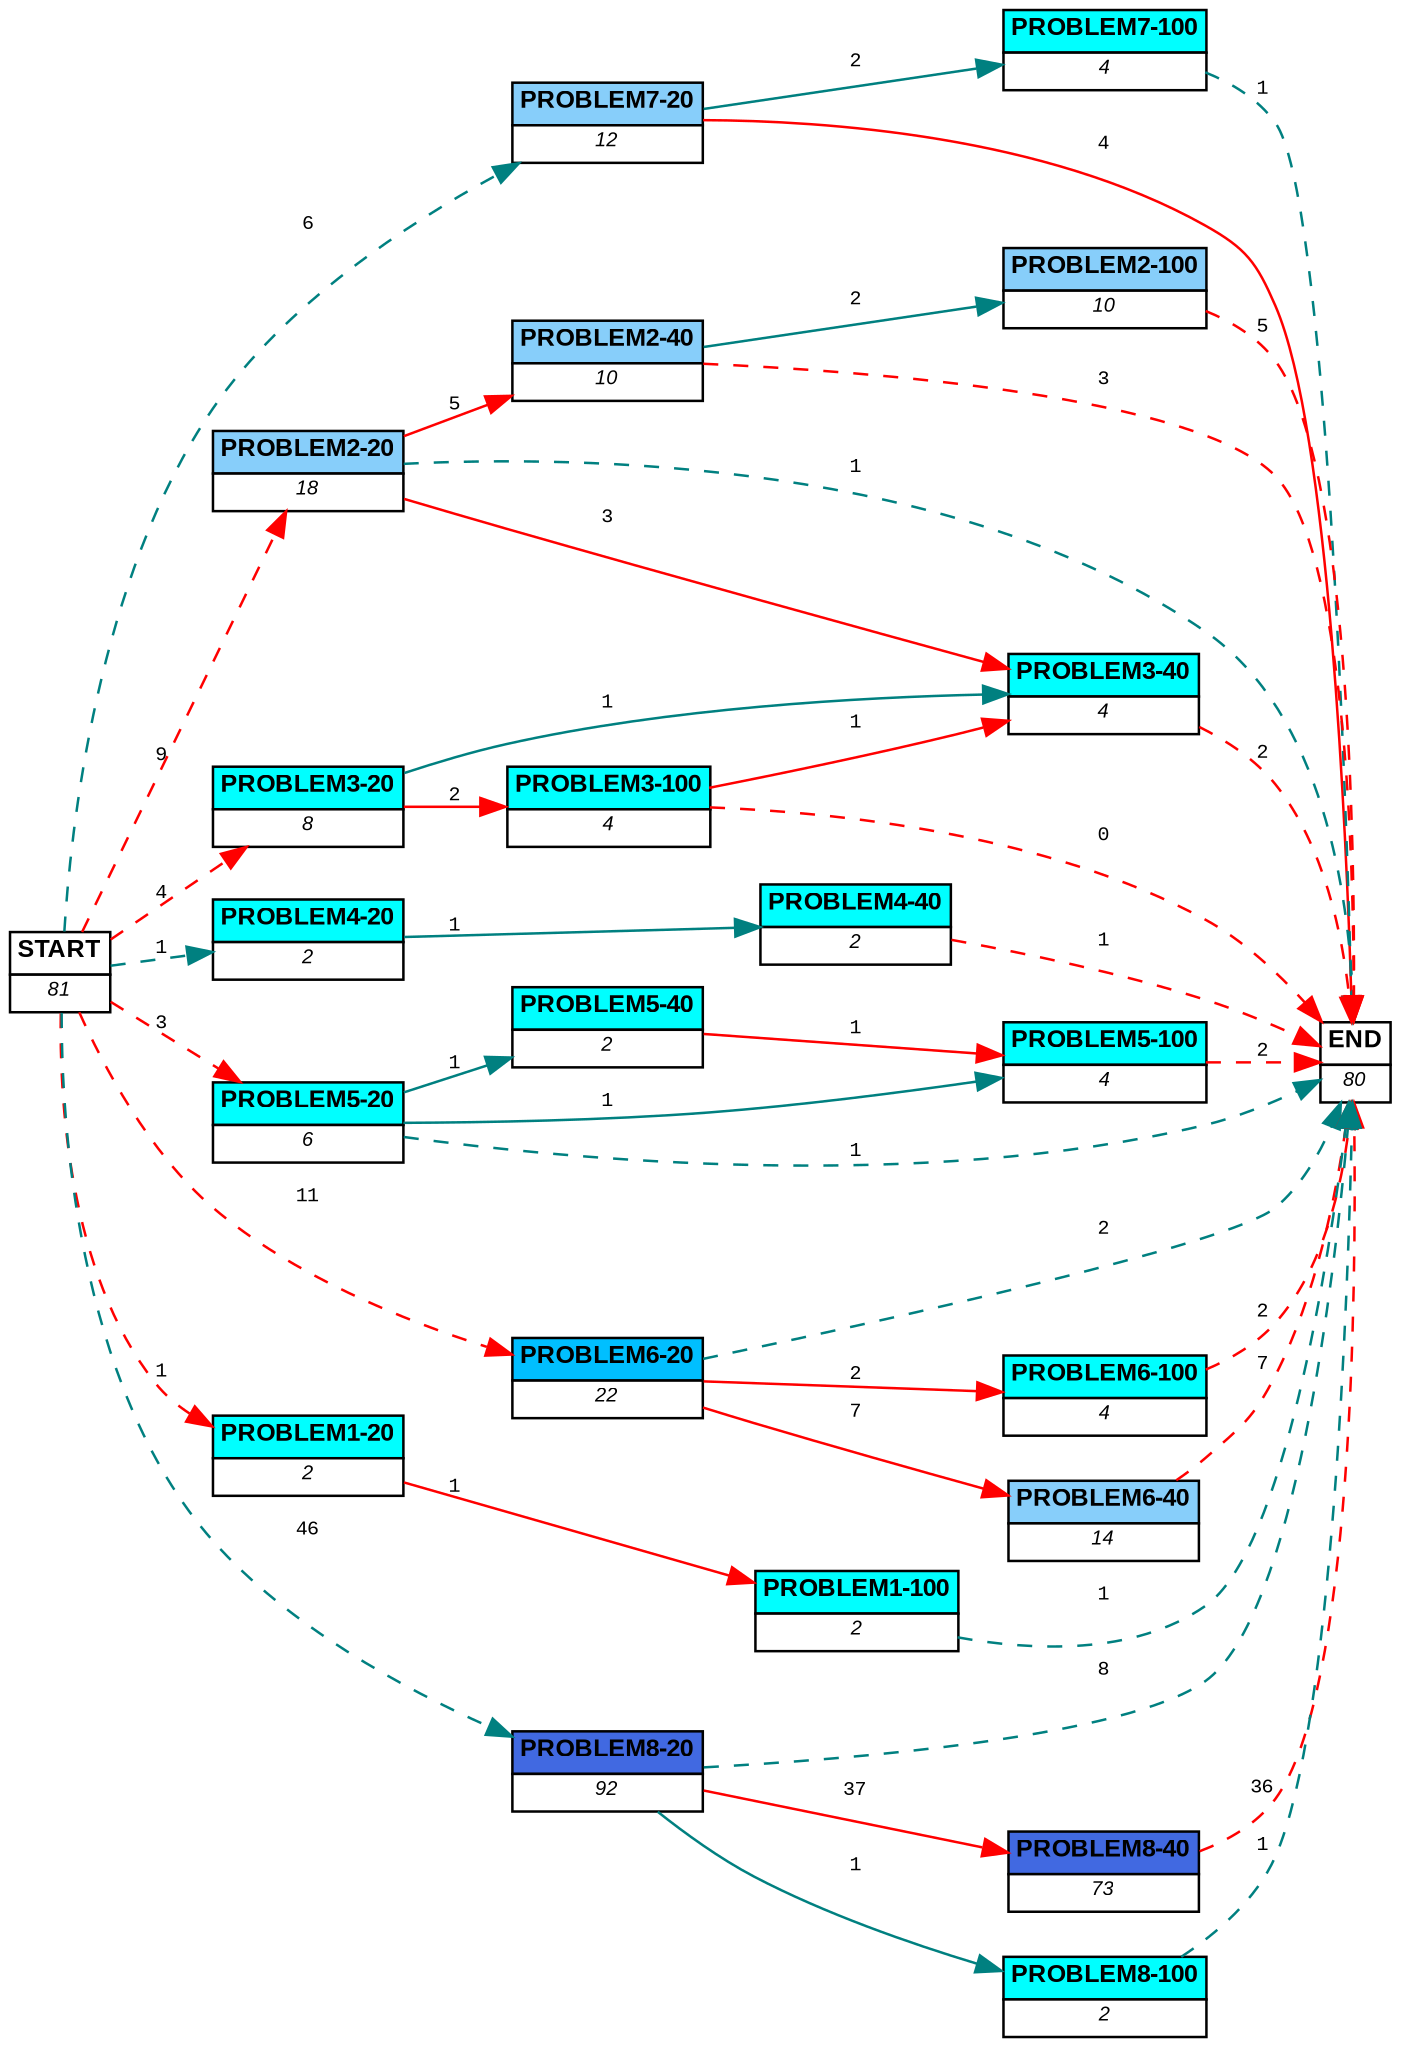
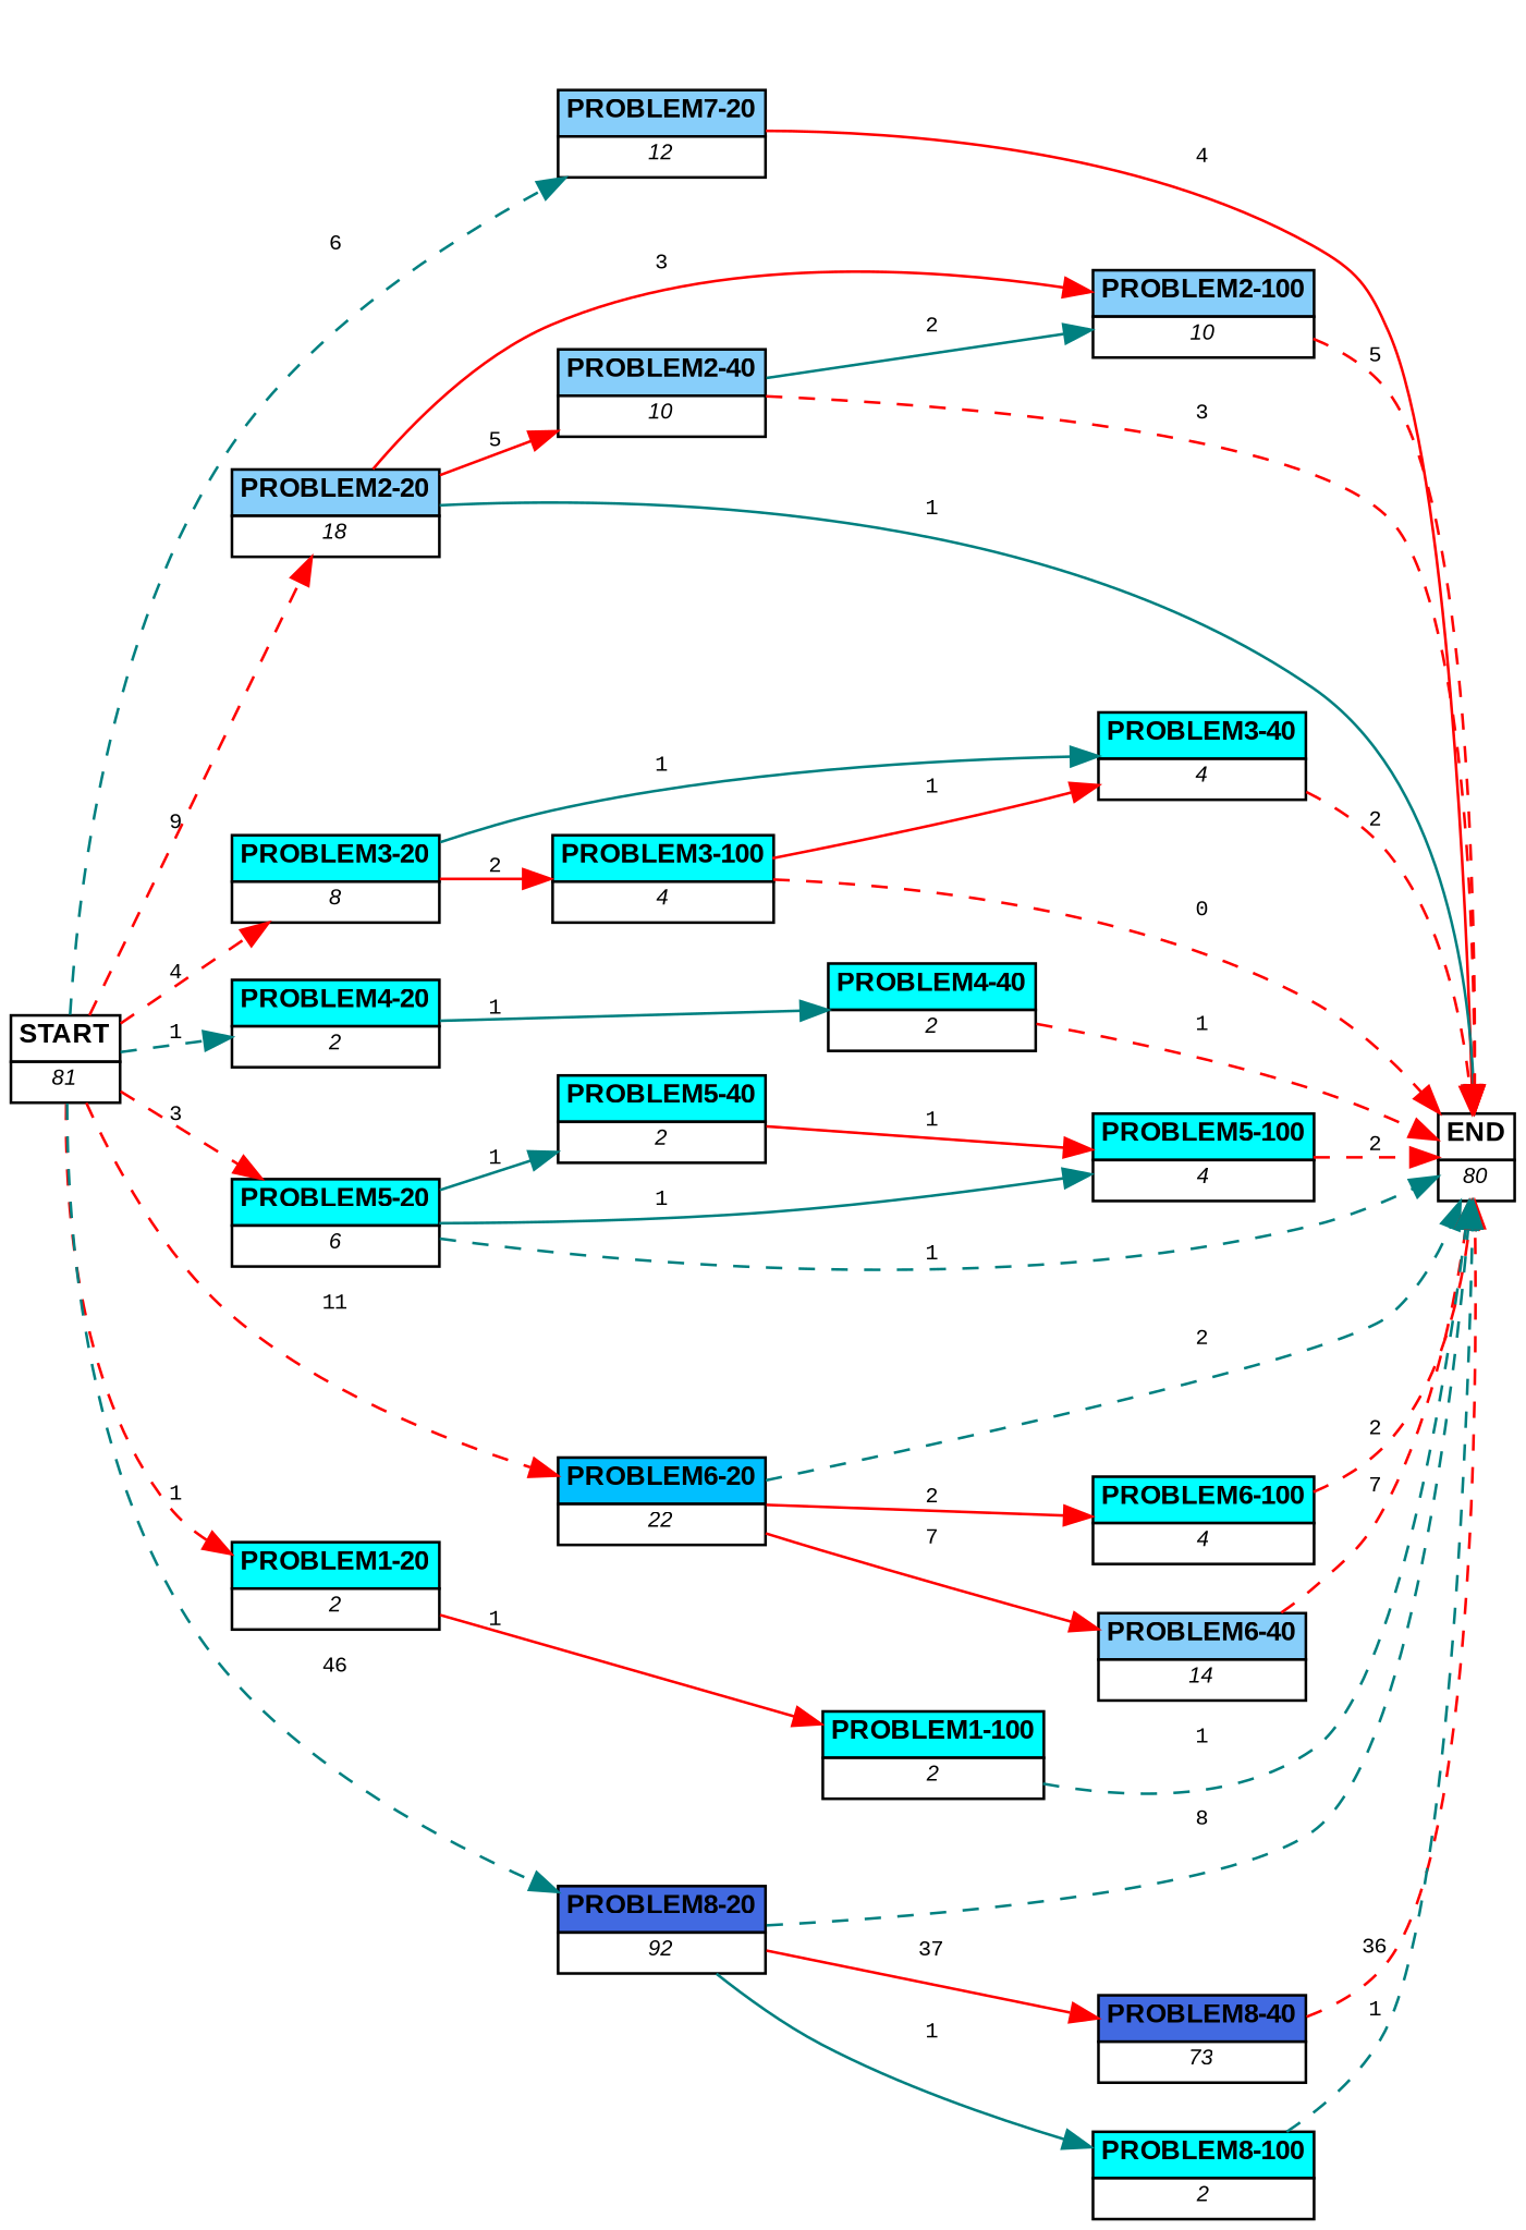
  digraph {
    fontname="Liberation Mono"
    rankdir=LR
    node [fontname="Liberation Mono" shape=plain]
    edge [color=red fontname="Liberation Mono" fontsize=8 labelfloat=false style=dashed]
    n1 [label=<<table border="0" cellborder="1" cellspacing="0"><tr><td bgcolor="lightskyblue"><FONT face="Arial" POINT-SIZE="10"><b>PROBLEM7-20</b></FONT></td></tr><tr><td bgcolor="white"><FONT face="Arial" POINT-SIZE="8"><i>12</i></FONT></td></tr></table>>]
-   n2 [label=<<table border="0" cellborder="1" cellspacing="0"><tr><td bgcolor="aqua"><FONT face="Arial" POINT-SIZE="10"><b>PROBLEM7-100</b></FONT></td></tr><tr><td bgcolor="white"><FONT face="Arial" POINT-SIZE="8"><i>4</i></FONT></td></tr></table>>]
    n3 [label=<<table border="0" cellborder="1" cellspacing="0"><tr><td bgcolor="white"><FONT face="Arial" POINT-SIZE="10"><b>END</b></FONT></td></tr><tr><td bgcolor="white"><FONT face="Arial" POINT-SIZE="8"><i>80</i></FONT></td></tr></table>>]
    n4 [label=<<table border="0" cellborder="1" cellspacing="0"><tr><td bgcolor="lightskyblue"><FONT face="Arial" POINT-SIZE="10"><b>PROBLEM2-20</b></FONT></td></tr><tr><td bgcolor="white"><FONT face="Arial" POINT-SIZE="8"><i>18</i></FONT></td></tr></table>>]
    n5 [label=<<table border="0" cellborder="1" cellspacing="0"><tr><td bgcolor="lightskyblue"><FONT face="Arial" POINT-SIZE="10"><b>PROBLEM2-40</b></FONT></td></tr><tr><td bgcolor="white"><FONT face="Arial" POINT-SIZE="8"><i>10</i></FONT></td></tr></table>>]
    n6 [label=<<table border="0" cellborder="1" cellspacing="0"><tr><td bgcolor="lightskyblue"><FONT face="Arial" POINT-SIZE="10"><b>PROBLEM2-100</b></FONT></td></tr><tr><td bgcolor="white"><FONT face="Arial" POINT-SIZE="8"><i>10</i></FONT></td></tr></table>>]
    n7 [label=<<table border="0" cellborder="1" cellspacing="0"><tr><td bgcolor="aqua"><FONT face="Arial" POINT-SIZE="10"><b>PROBLEM3-20</b></FONT></td></tr><tr><td bgcolor="white"><FONT face="Arial" POINT-SIZE="8"><i>8</i></FONT></td></tr></table>>]
    n8 [label=<<table border="0" cellborder="1" cellspacing="0"><tr><td bgcolor="aqua"><FONT face="Arial" POINT-SIZE="10"><b>PROBLEM3-100</b></FONT></td></tr><tr><td bgcolor="white"><FONT face="Arial" POINT-SIZE="8"><i>4</i></FONT></td></tr></table>>]
    n9 [label=<<table border="0" cellborder="1" cellspacing="0"><tr><td bgcolor="aqua"><FONT face="Arial" POINT-SIZE="10"><b>PROBLEM3-40</b></FONT></td></tr><tr><td bgcolor="white"><FONT face="Arial" POINT-SIZE="8"><i>4</i></FONT></td></tr></table>>]
    n10 [label=<<table border="0" cellborder="1" cellspacing="0"><tr><td bgcolor="aqua"><FONT face="Arial" POINT-SIZE="10"><b>PROBLEM4-20</b></FONT></td></tr><tr><td bgcolor="white"><FONT face="Arial" POINT-SIZE="8"><i>2</i></FONT></td></tr></table>>]
    n11 [label=<<table border="0" cellborder="1" cellspacing="0"><tr><td bgcolor="aqua"><FONT face="Arial" POINT-SIZE="10"><b>PROBLEM4-40</b></FONT></td></tr><tr><td bgcolor="white"><FONT face="Arial" POINT-SIZE="8"><i>2</i></FONT></td></tr></table>>]
    n12 [label=<<table border="0" cellborder="1" cellspacing="0"><tr><td bgcolor="aqua"><FONT face="Arial" POINT-SIZE="10"><b>PROBLEM5-20</b></FONT></td></tr><tr><td bgcolor="white"><FONT face="Arial" POINT-SIZE="8"><i>6</i></FONT></td></tr></table>>]
    n13 [label=<<table border="0" cellborder="1" cellspacing="0"><tr><td bgcolor="aqua"><FONT face="Arial" POINT-SIZE="10"><b>PROBLEM5-40</b></FONT></td></tr><tr><td bgcolor="white"><FONT face="Arial" POINT-SIZE="8"><i>2</i></FONT></td></tr></table>>]
    n14 [label=<<table border="0" cellborder="1" cellspacing="0"><tr><td bgcolor="aqua"><FONT face="Arial" POINT-SIZE="10"><b>PROBLEM5-100</b></FONT></td></tr><tr><td bgcolor="white"><FONT face="Arial" POINT-SIZE="8"><i>4</i></FONT></td></tr></table>>]
    n15 [label=<<table border="0" cellborder="1" cellspacing="0"><tr><td bgcolor="deepskyblue"><FONT face="Arial" POINT-SIZE="10"><b>PROBLEM6-20</b></FONT></td></tr><tr><td bgcolor="white"><FONT face="Arial" POINT-SIZE="8"><i>22</i></FONT></td></tr></table>>]
    n16 [label=<<table border="0" cellborder="1" cellspacing="0"><tr><td bgcolor="aqua"><FONT face="Arial" POINT-SIZE="10"><b>PROBLEM6-100</b></FONT></td></tr><tr><td bgcolor="white"><FONT face="Arial" POINT-SIZE="8"><i>4</i></FONT></td></tr></table>>]
    n17 [label=<<table border="0" cellborder="1" cellspacing="0"><tr><td bgcolor="lightskyblue"><FONT face="Arial" POINT-SIZE="10"><b>PROBLEM6-40</b></FONT></td></tr><tr><td bgcolor="white"><FONT face="Arial" POINT-SIZE="8"><i>14</i></FONT></td></tr></table>>]
    n18 [label=<<table border="0" cellborder="1" cellspacing="0"><tr><td bgcolor="aqua"><FONT face="Arial" POINT-SIZE="10"><b>PROBLEM1-20</b></FONT></td></tr><tr><td bgcolor="white"><FONT face="Arial" POINT-SIZE="8"><i>2</i></FONT></td></tr></table>>]
    n19 [label=<<table border="0" cellborder="1" cellspacing="0"><tr><td bgcolor="aqua"><FONT face="Arial" POINT-SIZE="10"><b>PROBLEM1-100</b></FONT></td></tr><tr><td bgcolor="white"><FONT face="Arial" POINT-SIZE="8"><i>2</i></FONT></td></tr></table>>]
    n20 [label=<<table border="0" cellborder="1" cellspacing="0"><tr><td bgcolor="royalblue"><FONT face="Arial" POINT-SIZE="10"><b>PROBLEM8-20</b></FONT></td></tr><tr><td bgcolor="white"><FONT face="Arial" POINT-SIZE="8"><i>92</i></FONT></td></tr></table>>]
    n21 [label=<<table border="0" cellborder="1" cellspacing="0"><tr><td bgcolor="royalblue"><FONT face="Arial" POINT-SIZE="10"><b>PROBLEM8-40</b></FONT></td></tr><tr><td bgcolor="white"><FONT face="Arial" POINT-SIZE="8"><i>73</i></FONT></td></tr></table>>]
    n22 [label=<<table border="0" cellborder="1" cellspacing="0"><tr><td bgcolor="aqua"><FONT face="Arial" POINT-SIZE="10"><b>PROBLEM8-100</b></FONT></td></tr><tr><td bgcolor="white"><FONT face="Arial" POINT-SIZE="8"><i>2</i></FONT></td></tr></table>>]
    n23 [label=<<table border="0" cellborder="1" cellspacing="0"><tr><td bgcolor="white"><FONT face="Arial" POINT-SIZE="10"><b>START</b></FONT></td></tr><tr><td bgcolor="white"><FONT face="Arial" POINT-SIZE="8"><i>81</i></FONT></td></tr></table>>]
-   n1 -> n2 [color=teal label=2 style=""]
    n1 -> n3 [label=4 style=solid]
-   n2 -> n3 [color=teal label=1]
-   n4 -> n3 [color=teal label=1]
+   n4 -> n3 [color=teal label=1 style=solid]
    n4 -> n5 [label=5 style=""]
-   n4 -> n9 [label=3 style=""]
+   n4 -> n6 [label=3 style=""]
    n5 -> n3 [label=3]
    n5 -> n6 [color=teal label=2 style=""]
    n6 -> n3 [label=5]
    n7 -> n8 [label=2 style=""]
    n7 -> n9 [color=teal label=1 style=""]
    n8 -> n3 [label=0]
    n8 -> n9 [label=1 style=""]
    n9 -> n3 [label=2]
    n10 -> n11 [color=teal label=1 style=""]
    n11 -> n3 [label=1]
    n12 -> n3 [color=teal label=1]
    n12 -> n13 [color=teal label=1 style=""]
    n12 -> n14 [color=teal label=1 style=""]
    n13 -> n14 [label=1 style=""]
    n14 -> n3 [label=2]
    n15 -> n3 [color=teal label=2]
    n15 -> n16 [label=2 style=""]
    n15 -> n17 [label=7 style=""]
    n16 -> n3 [label=2]
    n17 -> n3 [label=7]
    n18 -> n19 [label=1 style=""]
    n19 -> n3 [color=teal label=1]
    n20 -> n3 [color=teal label=8]
    n20 -> n21 [label=37 style=""]
    n20 -> n22 [color=teal label=1 style=""]
    n21 -> n3 [label=36]
    n22 -> n3 [color=teal label=1]
    n23 -> n1 [color=teal label=6]
    n23 -> n4 [label=9]
    n23 -> n7 [label=4]
    n23 -> n10 [color=teal label=1]
    n23 -> n12 [label=3]
    n23 -> n15 [label=11]
    n23 -> n18 [label=1]
    n23 -> n20 [color=teal label=46]
  }
